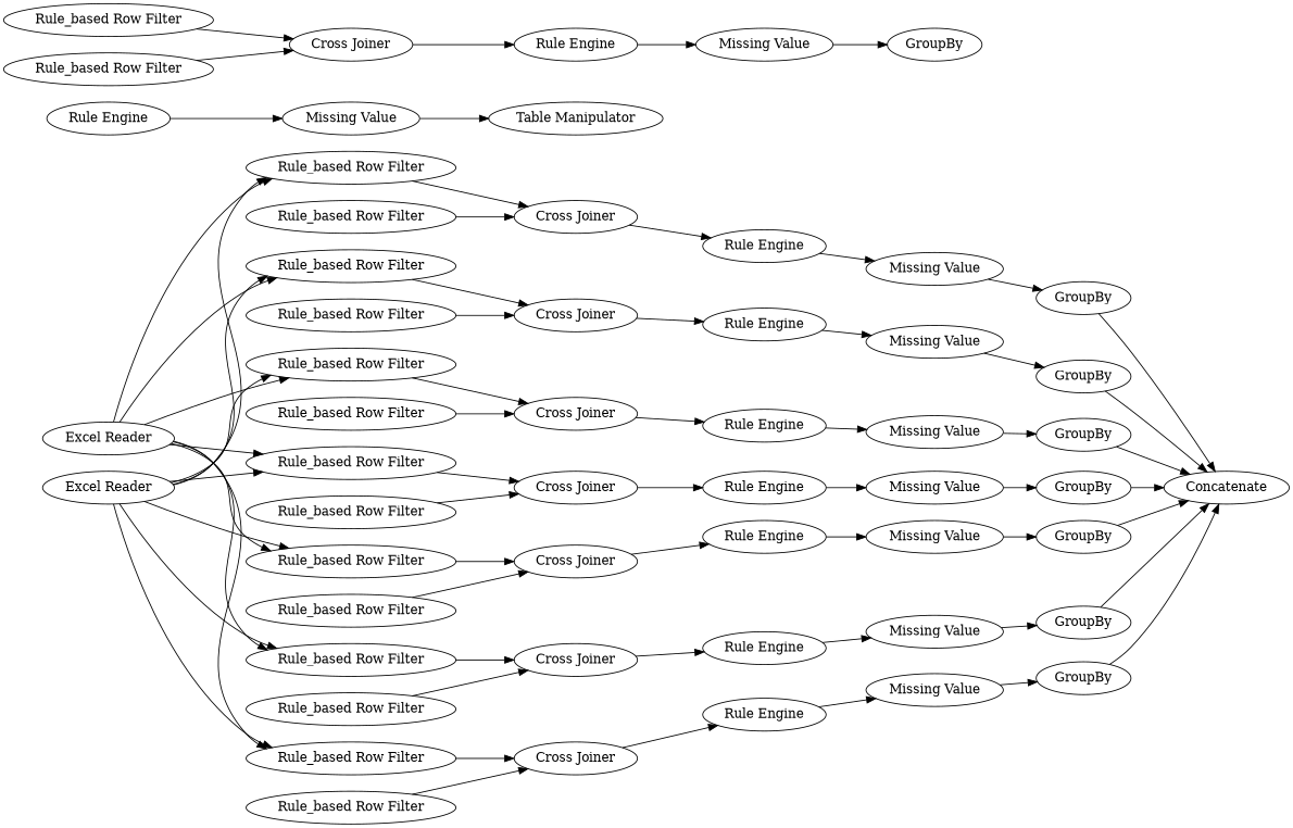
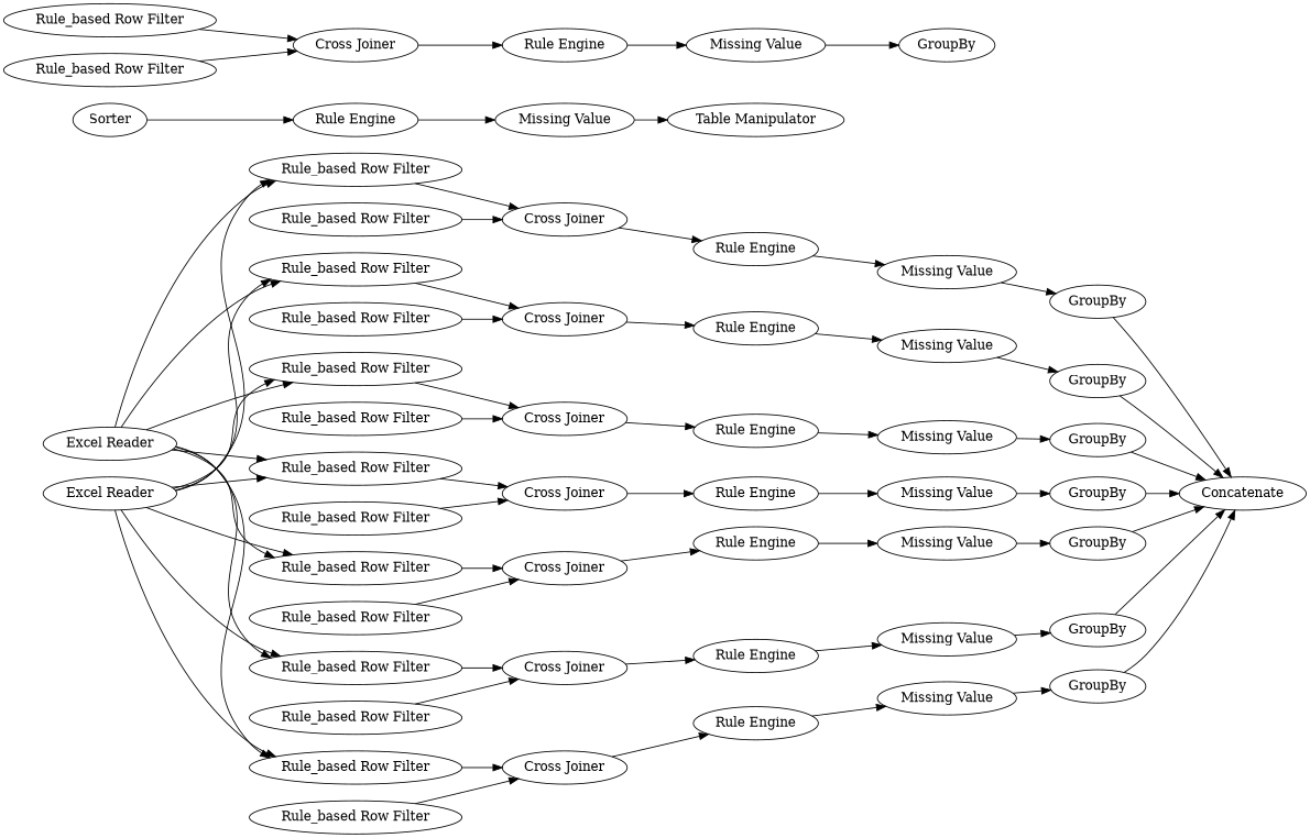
  digraph {
    rankdir=LR
    n1 [label="Excel Reader"]
    n2 [label="Rule_based Row Filter"]
    n3 [label="Rule_based Row Filter"]
    n4 [label="Rule_based Row Filter"]
    n5 [label="Rule_based Row Filter"]
    n6 [label="Rule_based Row Filter"]
    n7 [label="Rule_based Row Filter"]
    n8 [label="Rule_based Row Filter"]
    n9 [label="Cross Joiner"]
    n10 [label="Cross Joiner"]
    n11 [label="Cross Joiner"]
    n12 [label="Cross Joiner"]
    n13 [label="Cross Joiner"]
    n14 [label="Cross Joiner"]
    n15 [label="Cross Joiner"]
    n16 [label="Excel Reader"]
    n17 [label=Concatenate]
+   n18 [label=Sorter]
    n19 [label="Rule Engine"]
    n20 [label="Missing Value"]
    n21 [label="Table Manipulator"]
    n22 [label=GroupBy]
    n23 [label="Cross Joiner"]
    n24 [label="Rule Engine"]
    n25 [label="Missing Value"]
    n26 [label="Rule_based Row Filter"]
    n27 [label="Rule_based Row Filter"]
    n28 [label="Rule Engine"]
    n29 [label="Rule_based Row Filter"]
    n30 [label="Missing Value"]
    n31 [label=GroupBy]
    n32 [label=GroupBy]
    n33 [label="Rule Engine"]
    n34 [label="Missing Value"]
    n35 [label="Rule_based Row Filter"]
    n36 [label=GroupBy]
    n37 [label="Rule Engine"]
    n38 [label="Missing Value"]
    n39 [label="Rule_based Row Filter"]
    n40 [label="Rule_based Row Filter"]
    n41 [label="Rule Engine"]
    n42 [label="Missing Value"]
    n43 [label=GroupBy]
    n44 [label="Rule_based Row Filter"]
    n45 [label="Rule Engine"]
    n46 [label="Missing Value"]
    n47 [label=GroupBy]
    n48 [label="Rule Engine"]
    n49 [label=GroupBy]
    n50 [label="Missing Value"]
    n51 [label="Rule_based Row Filter"]
    n52 [label="Rule_based Row Filter"]
    n53 [label="Rule Engine"]
    n54 [label=GroupBy]
    n55 [label="Missing Value"]
    n1 -> n2
    n1 -> n3
    n1 -> n4
    n1 -> n5
    n1 -> n6
    n1 -> n7
    n1 -> n8
    n2 -> n9
    n3 -> n10
    n4 -> n11
    n5 -> n12
    n6 -> n13
    n7 -> n14
    n8 -> n15
    n9 -> n28
    n10 -> n33
    n11 -> n37
    n12 -> n41
    n13 -> n45
    n14 -> n48
    n15 -> n53
    n16 -> n2
    n16 -> n3
    n16 -> n4
    n16 -> n5
    n16 -> n6
    n16 -> n7
    n16 -> n8
+   n18 -> n19
    n19 -> n20
    n20 -> n21
    n23 -> n24
    n24 -> n25
    n25 -> n22
    n26 -> n23
    n27 -> n23
    n28 -> n30
    n29 -> n9
    n30 -> n31
    n31 -> n17
    n32 -> n17
    n33 -> n34
    n34 -> n32
    n35 -> n10
    n36 -> n17
    n37 -> n38
    n38 -> n36
    n39 -> n11
    n40 -> n12
    n41 -> n42
    n42 -> n43
    n43 -> n17
    n44 -> n13
    n45 -> n46
    n46 -> n47
    n47 -> n17
    n48 -> n50
    n49 -> n17
    n50 -> n49
    n51 -> n14
    n52 -> n15
    n53 -> n55
    n54 -> n17
    n55 -> n54
  }
